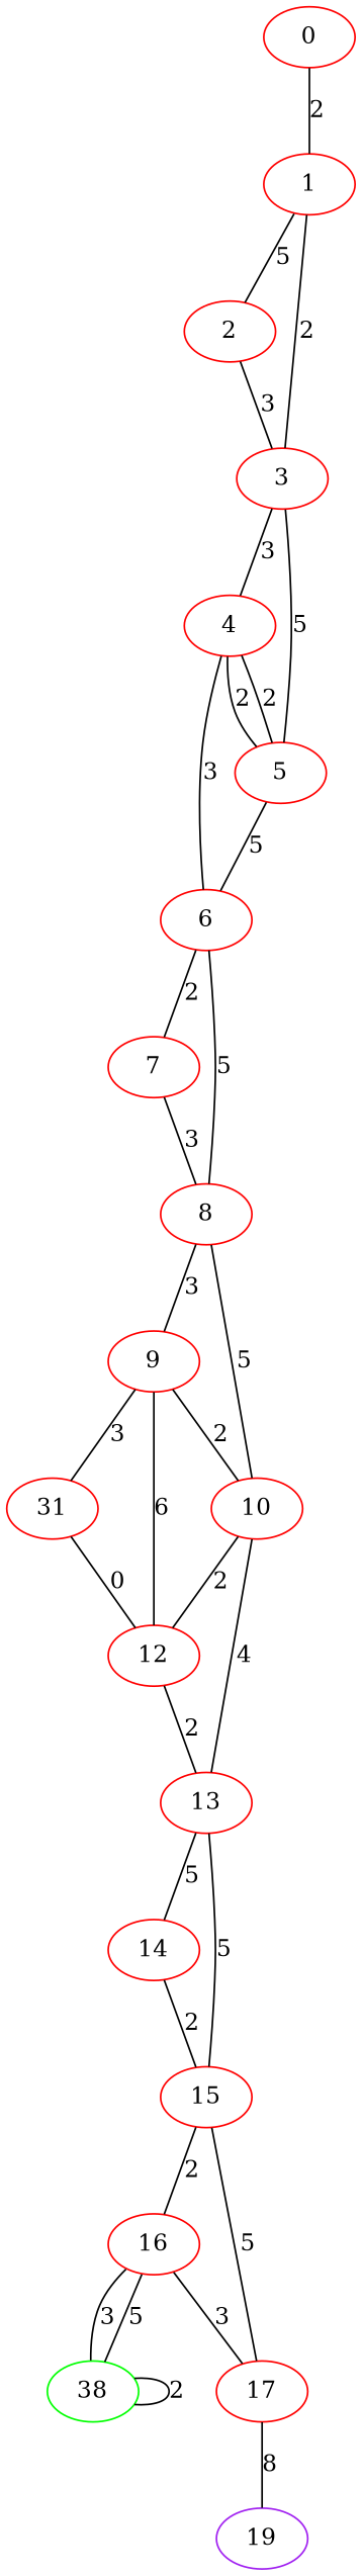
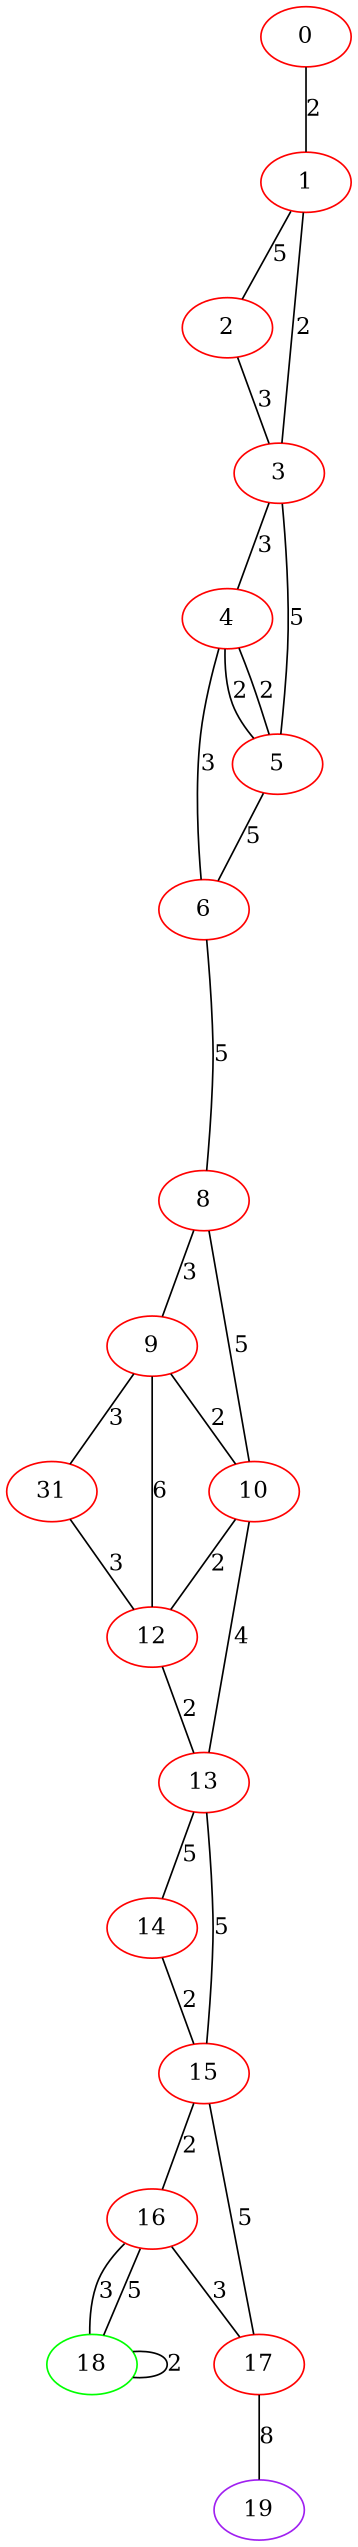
  graph {
    node [color=red weight=1]
    0
    1
    2
    3
    4
    5
    6
-   7
    8
    9
    10
    n12 [label=31]
    12
    13
    14
    15
    16
    17
-   18 [color=green weight=2 label=38]
+   18 [color=green weight=2]
    19 [color=purple weight=4]
    0 -- 1 [label=2]
    1 -- 2 [label=5]
    1 -- 3 [label=2]
    2 -- 3 [label=3]
    3 -- 4 [label=3]
    3 -- 5 [label=5]
    4 -- 5 [label=2]
    4 -- 5 [label=2]
    4 -- 6 [label=3]
    5 -- 6 [label=5]
-   6 -- 7 [label=2]
    6 -- 8 [label=5]
-   7 -- 8 [label=3]
    8 -- 9 [label=3]
    8 -- 10 [label=5]
    9 -- 10 [label=2]
    9 -- n12 [label=3]
    9 -- 12 [label=6]
    10 -- 12 [label=2]
    10 -- 13 [label=4]
-   n12 -- 12 [label=0]
+   n12 -- 12 [label=3]
    12 -- 13 [label=2]
    13 -- 14 [label=5]
    13 -- 15 [label=5]
    14 -- 15 [label=2]
    15 -- 16 [label=2]
    15 -- 17 [label=5]
    16 -- 17 [label=3]
    16 -- 18 [label=3]
    16 -- 18 [label=5]
    17 -- 19 [label=8]
    18 -- 18 [label=2]
  }
